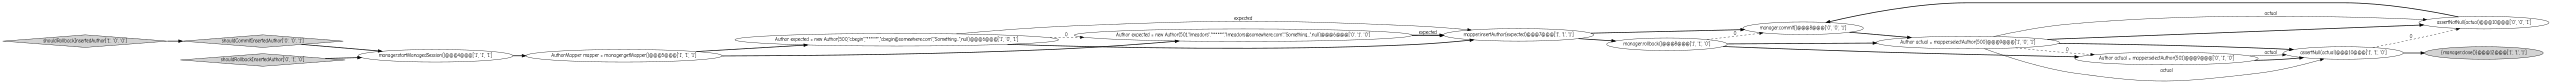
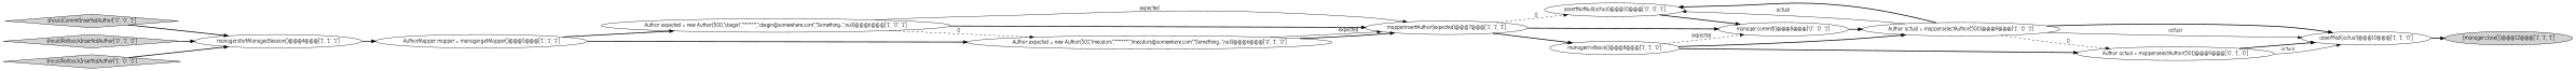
  digraph {
    fontname="Comic Neue"
    rankdir=LR
    node [fillcolor=white fontname="Comic Neue" shape=ellipse style=filled]
    edge [fontname="Comic Neue" style=bold]
    n1 [fillcolor=lightgray label="shouldCommitInsertedAuthor['0', '0', '1']" shape=diamond]
    n2 [label="manager.startManagedSession()@@@4@@@['1', '1', '1']"]
    n3 [label="AuthorMapper mapper = manager.getMapper()@@@5@@@['1', '1', '1']"]
    n4 [label="assertNull(actual)@@@10@@@['1', '1', '0']"]
    n5 [fillcolor=lightgray label="{manager.close()}@@@12@@@['1', '1', '1']"]
    n6 [label="assertNotNull(actual)@@@10@@@['0', '0', '1']"]
    n7 [label="manager.commit()@@@8@@@['0', '0', '1']"]
    n8 [fillcolor=lightgray label="shouldRollbackInsertedAuthor['0', '1', '0']" shape=diamond]
    n9 [label="Author actual = mapper.selectAuthor(501)@@@9@@@['0', '1', '0']"]
    n10 [label="Author actual = mapper.selectAuthor(500)@@@9@@@['1', '0', '1']"]
    n11 [label="Author expected = new Author(501,\"lmeadors\",\"******\",\"lmeadors@somewhere.com\",\"Something...\",null)@@@6@@@['0', '1', '0']"]
    n12 [label="Author expected = new Author(500,\"cbegin\",\"******\",\"cbegin@somewhere.com\",\"Something...\",null)@@@6@@@['1', '0', '1']"]
    n13 [label="mapper.insertAuthor(expected)@@@7@@@['1', '1', '1']"]
    n14 [fillcolor=lightgray label="shouldRollbackInsertedAuthor['1', '0', '0']" shape=diamond]
    n15 [label="manager.rollback()@@@8@@@['1', '1', '0']"]
    n1 -> n2
    n2 -> n3
    n3 -> n11
    n3 -> n12
    n4 -> n5
-   n4 -> n6 [label=0 style=dashed]
+   n13 -> n6 [label=0 style=dashed]
    n6 -> n7
    n7 -> n10
    n8 -> n2
    n9 -> n4
    n9 -> n4 [label=actual style=solid]
    n10 -> n4
    n10 -> n4 [label=actual style=solid]
    n10 -> n6 [label=actual style=solid]
    n10 -> n6
    n10 -> n9 [label=0 style=dashed]
    n11 -> n13 [label=expected style=solid]
    n11 -> n13
    n12 -> n11 [label=0 style=dashed]
    n12 -> n13 [label=expected style=solid]
    n12 -> n13
    n13 -> n7
    n13 -> n15
-   n14 -> n1
-   n15 -> n7 [label=0 style=dashed]
+   n14 -> n2
+   n15 -> n7 [label=expected style=dashed]
    n15 -> n9
    n15 -> n10
  }
